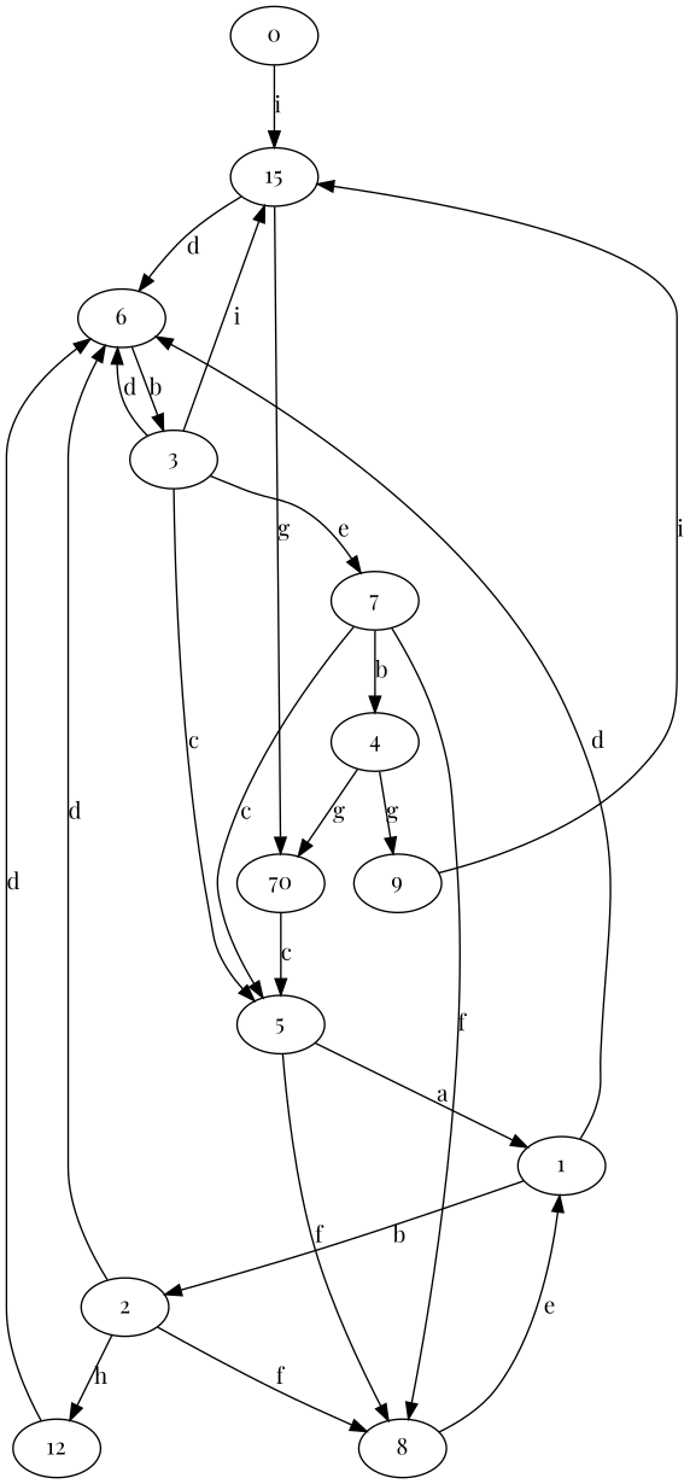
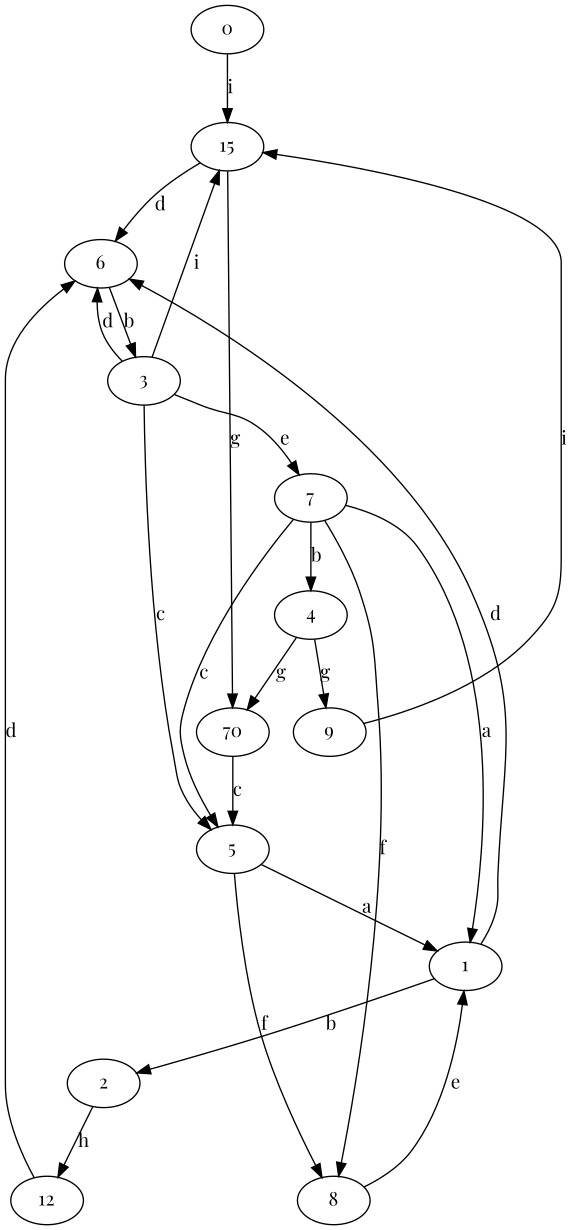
  strict digraph {
    fontname="Playfair Display"
    node [fontname="Playfair Display"]
    edge [fontname="Playfair Display"]
    0
    15
    6
    n4 [label=70]
    1
    2
    8
    12
    3
    5
    7
    4
    9
    0 -> 15 [label=i]
    15 -> 6 [label=d]
    15 -> n4 [label=g]
    6 -> 3 [label=b]
    n4 -> 5 [label=c]
    1 -> 6 [label=d]
    1 -> 2 [label=b]
-   2 -> 6 [label=d]
-   2 -> 8 [label=f]
    2 -> 12 [label=h]
    8 -> 1 [label=e]
    12 -> 6 [label=d]
    3 -> 15 [label=i]
    3 -> 6 [label=d]
    3 -> 5 [label=c]
    3 -> 7 [label=e]
    5 -> 1 [label=a]
    5 -> 8 [label=f]
+   7 -> 1 [label=a]
    7 -> 8 [label=f]
    7 -> 5 [label=c]
    7 -> 4 [label=b]
    4 -> n4 [label=g]
    4 -> 9 [label=g]
    9 -> 15 [label=i]
  }
